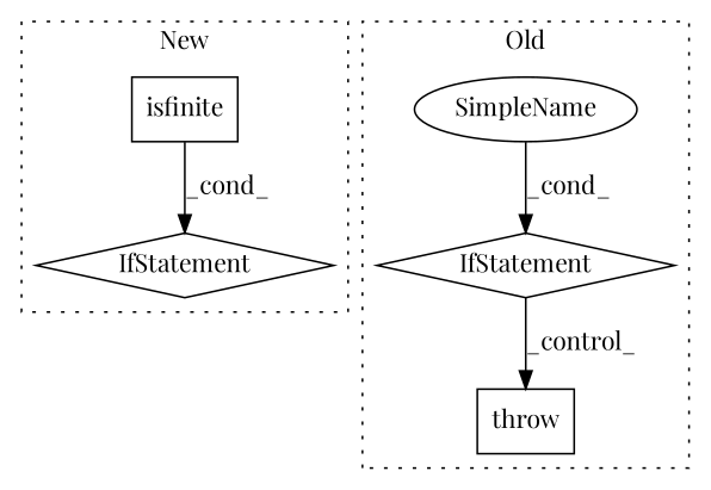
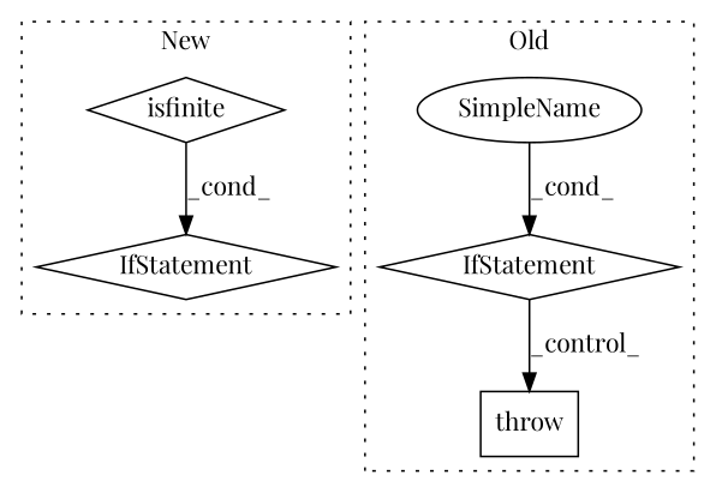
  digraph {
    fontname="Playfair Display"
    node [a=25 l="4,2" shape=box fontname="Playfair Display"]
    edge [fontname="Playfair Display"]
-   n1 [a=32 l="9,1" label=isfinite s="3648,3662"]
+   n1 [a=32 l="9,1" label=isfinite s="3648,3662" shape=diamond]
    n2 [label=IfStatement s="3638,3663" shape=diamond]
    n3 [a=53 l=6 label=throw s=3784]
    n4 [label=IfStatement s="3739,3770" shape=diamond]
    n5 [a=42 label=SimpleName shape=ellipse l=""]
    subgraph cluster_1 {
      label=New
      style=dotted
      n1
      n2
    }
    subgraph cluster_2 {
      label=Old
      style=dotted
      n3
      n4
      n5
    }
    n1 -> n2 [label=_cond_]
    n4 -> n3 [label=_control_]
    n5 -> n4 [label=_cond_]
  }
